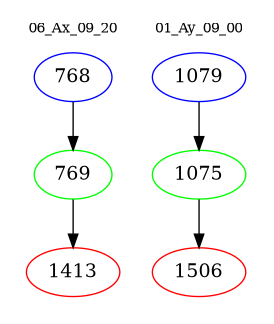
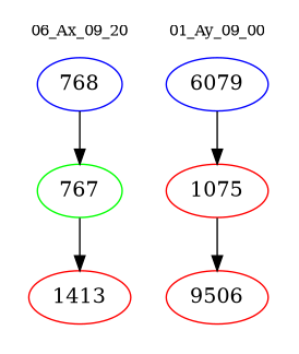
  digraph {
    node [color=blue]
    edge [color=black]
    n1 [label=768]
-   n2 [color=green label=769]
+   n2 [color=green label=767]
    n3 [color=red label=1413]
-   n4 [label=1079]
-   n5 [color=green label=1075]
-   n6 [color=red label=1506]
+   n4 [label=6079]
+   n5 [color=red label=1075]
+   n6 [color=red label=9506]
    subgraph cluster_1 {
      color=white
      fontsize=10
      label="06_Ax_09_20"
      n1
      n2
      n3
    }
    subgraph cluster_2 {
      color=white
      fontsize=10
      label="01_Ay_09_00"
      n4
      n5
      n6
    }
    n1 -> n2
    n2 -> n3
    n4 -> n5
    n5 -> n6
  }
